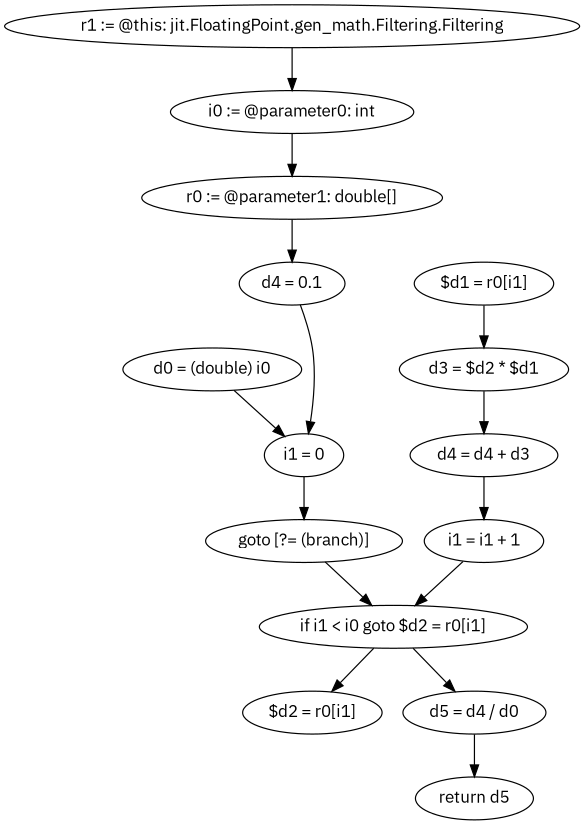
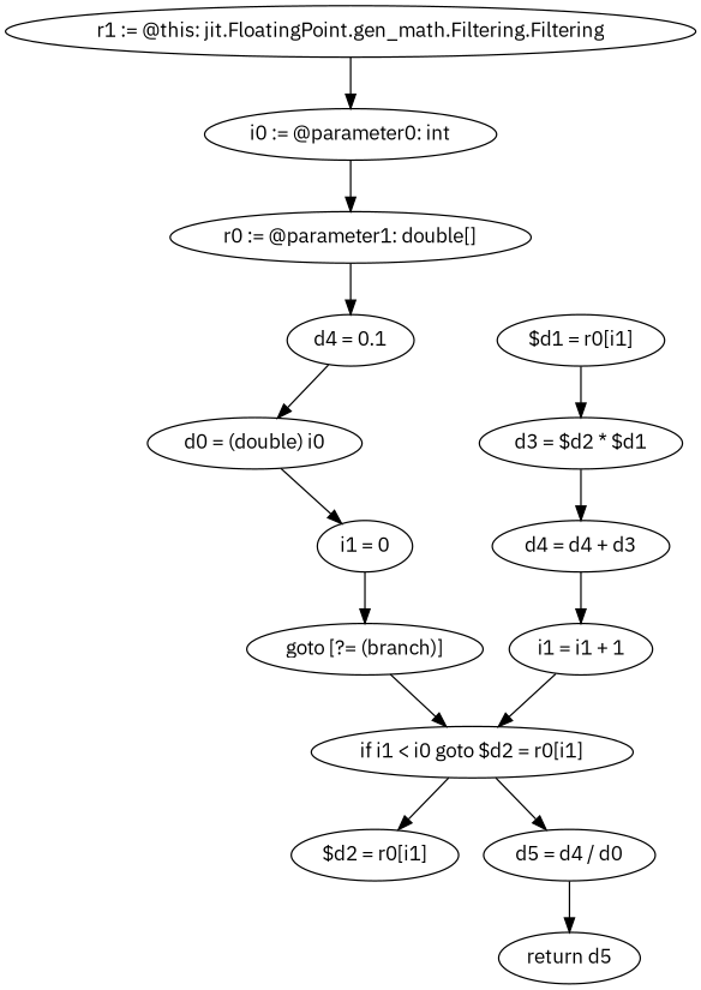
  digraph {
    fontname="IBM Plex Sans"
    node [fontname="IBM Plex Sans"]
    edge [fontname="IBM Plex Sans"]
    "r1 := @this: jit.FloatingPoint.gen_math.Filtering.Filtering"
    "i0 := @parameter0: int"
    "r0 := @parameter1: double[]"
    n4 [label="d4 = 0.1"]
    "d0 = (double) i0"
    "i1 = 0"
    "goto [?= (branch)]"
    "if i1 < i0 goto $d2 = r0[i1]"
    "$d2 = r0[i1]"
    "d5 = d4 / d0"
    "$d1 = r0[i1]"
    "d3 = $d2 * $d1"
    "d4 = d4 + d3"
    "i1 = i1 + 1"
    "return d5"
    "r1 := @this: jit.FloatingPoint.gen_math.Filtering.Filtering" -> "i0 := @parameter0: int"
    "i0 := @parameter0: int" -> "r0 := @parameter1: double[]"
    "r0 := @parameter1: double[]" -> n4
-   n4 -> "i1 = 0"
+   n4 -> "d0 = (double) i0"
    "d0 = (double) i0" -> "i1 = 0"
    "i1 = 0" -> "goto [?= (branch)]"
    "goto [?= (branch)]" -> "if i1 < i0 goto $d2 = r0[i1]"
    "if i1 < i0 goto $d2 = r0[i1]" -> "$d2 = r0[i1]"
    "if i1 < i0 goto $d2 = r0[i1]" -> "d5 = d4 / d0"
    "d5 = d4 / d0" -> "return d5"
    "$d1 = r0[i1]" -> "d3 = $d2 * $d1"
    "d3 = $d2 * $d1" -> "d4 = d4 + d3"
    "d4 = d4 + d3" -> "i1 = i1 + 1"
    "i1 = i1 + 1" -> "if i1 < i0 goto $d2 = r0[i1]"
  }
